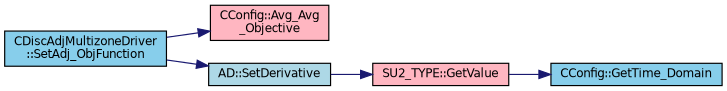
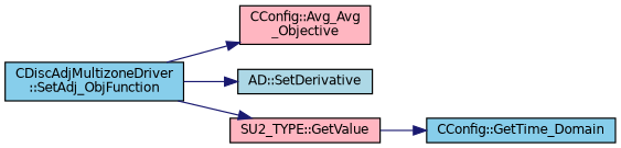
  digraph {
    rankdir=LR
    node [color=black fillcolor=skyblue fontname=Helvetica fontsize=10 shape=record style=filled]
    edge [color=midnightblue fontname=Helvetica fontsize=10 labelfontname=Helvetica labelfontsize=10 style=solid]
    n1 [fontcolor=black height=0.2 label="CDiscAdjMultizoneDriver\l::SetAdj_ObjFunction" width=0.4]
    n2 [fillcolor=lightpink height=0.2 label="CConfig::Avg_Avg\l_Objective" width=0.4]
    n3 [fillcolor=lightblue height=0.2 label="AD::SetDerivative" width=0.4]
    n4 [fillcolor=lightpink height=0.2 label="SU2_TYPE::GetValue" width=0.4]
    n5 [height=0.2 label="CConfig::GetTime_Domain" width=0.4]
    n1 -> n2
    n1 -> n3
-   n3 -> n4
+   n1 -> n4
    n4 -> n5
  }
